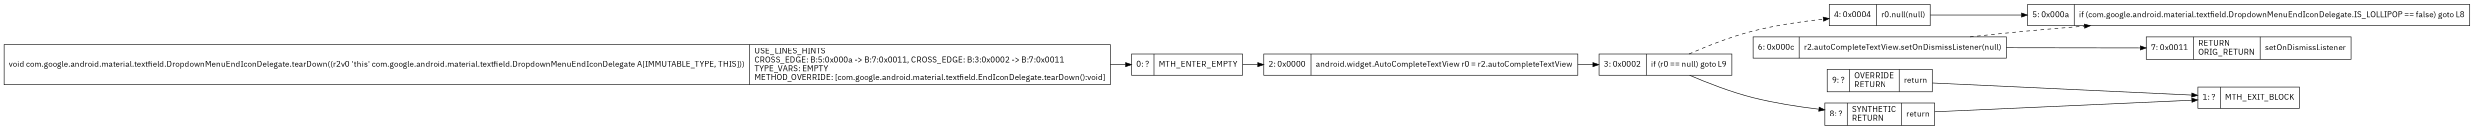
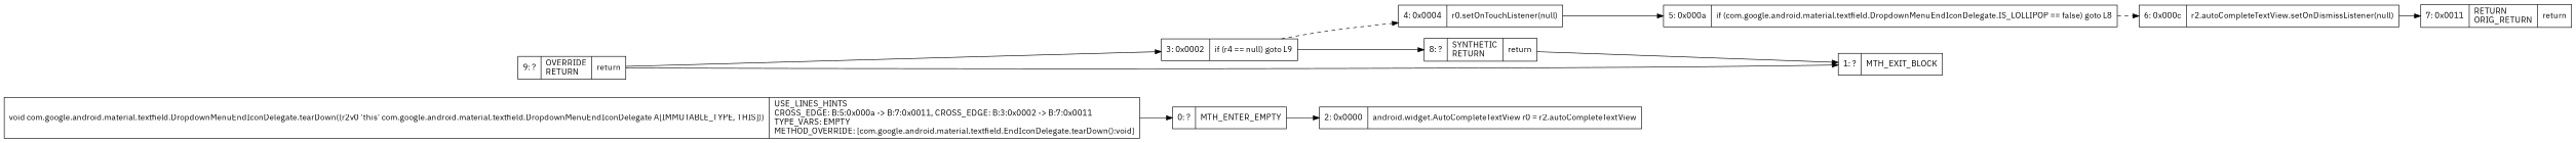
  digraph {
    fontname="IBM Plex Sans"
    rankdir=LR
    node [fontname="IBM Plex Sans" shape=record]
    edge [fontname="IBM Plex Sans"]
    n1 [label="{0\:\ ?|MTH_ENTER_EMPTY\l}"]
    n2 [label="{2\:\ 0x0000|android.widget.AutoCompleteTextView r0 = r2.autoCompleteTextView\l}"]
-   n3 [label="{3\:\ 0x0002|if (r0 == null) goto L9\l}"]
-   n4 [label="{4\:\ 0x0004|r0.null(null)\l}"]
+   n3 [label="{3\:\ 0x0002|if (r4 == null) goto L9\l}"]
+   n4 [label="{4\:\ 0x0004|r0.setOnTouchListener(null)\l}"]
    n5 [label="{8\:\ ?|SYNTHETIC\lRETURN\l|return\l}"]
    n6 [label="{5\:\ 0x000a|if (com.google.android.material.textfield.DropdownMenuEndIconDelegate.IS_LOLLIPOP == false) goto L8\l}"]
    n7 [label="{1\:\ ?|MTH_EXIT_BLOCK\l}"]
    n8 [label="{6\:\ 0x000c|r2.autoCompleteTextView.setOnDismissListener(null)\l}"]
-   n9 [label="{7\:\ 0x0011|RETURN\lORIG_RETURN\l|setOnDismissListener\l}"]
+   n9 [label="{7\:\ 0x0011|RETURN\lORIG_RETURN\l|return\l}"]
    n10 [label="{9\:\ ?|OVERRIDE\lRETURN\l|return\l}"]
    n11 [label="{void com.google.android.material.textfield.DropdownMenuEndIconDelegate.tearDown((r2v0 'this' com.google.android.material.textfield.DropdownMenuEndIconDelegate A[IMMUTABLE_TYPE, THIS]))  | USE_LINES_HINTS\lCROSS_EDGE: B:5:0x000a \-\> B:7:0x0011, CROSS_EDGE: B:3:0x0002 \-\> B:7:0x0011\lTYPE_VARS: EMPTY\lMETHOD_OVERRIDE: [com.google.android.material.textfield.EndIconDelegate.tearDown():void]\l}"]
    n1 -> n2
-   n2 -> n3
+   n10 -> n3
    n3 -> n4 [style=dashed]
    n3 -> n5
    n4 -> n6
    n5 -> n7
-   n8 -> n6 [style=dashed]
+   n6 -> n8 [style=dashed]
    n8 -> n9
    n10 -> n7
    n11 -> n1
  }
